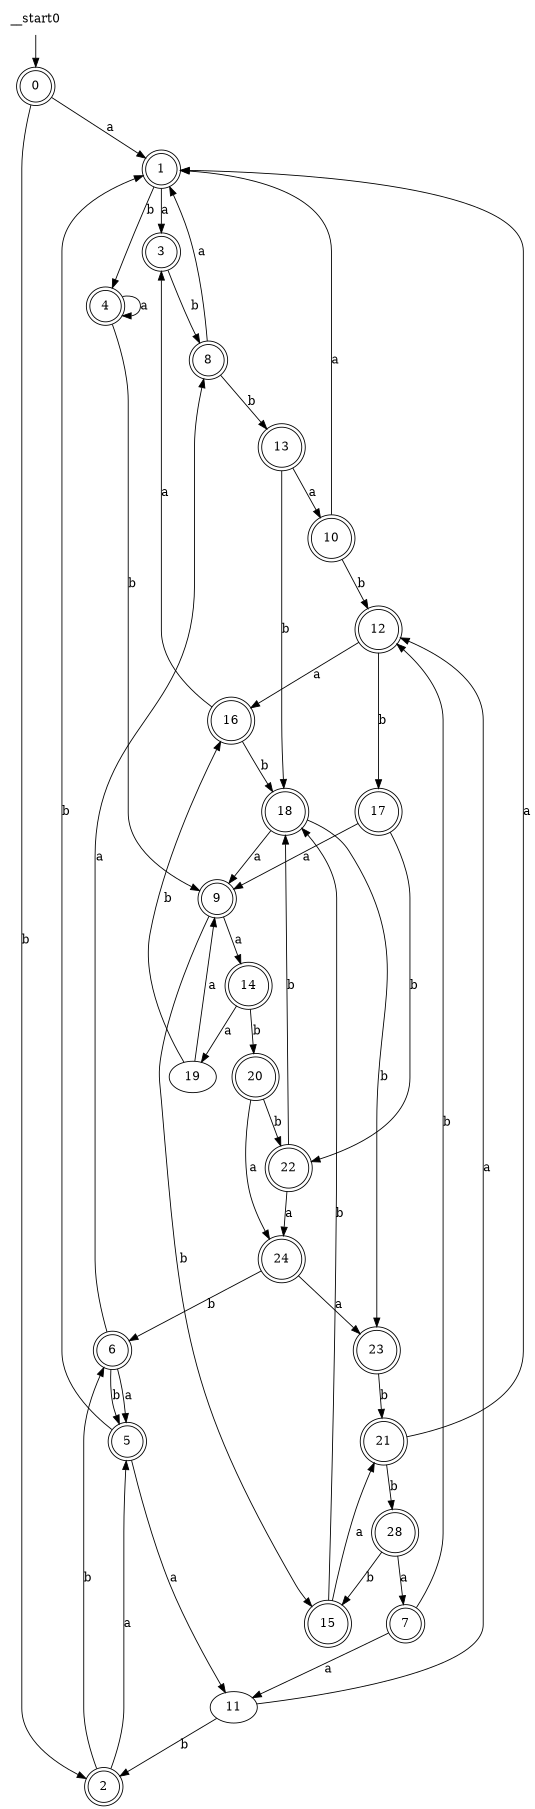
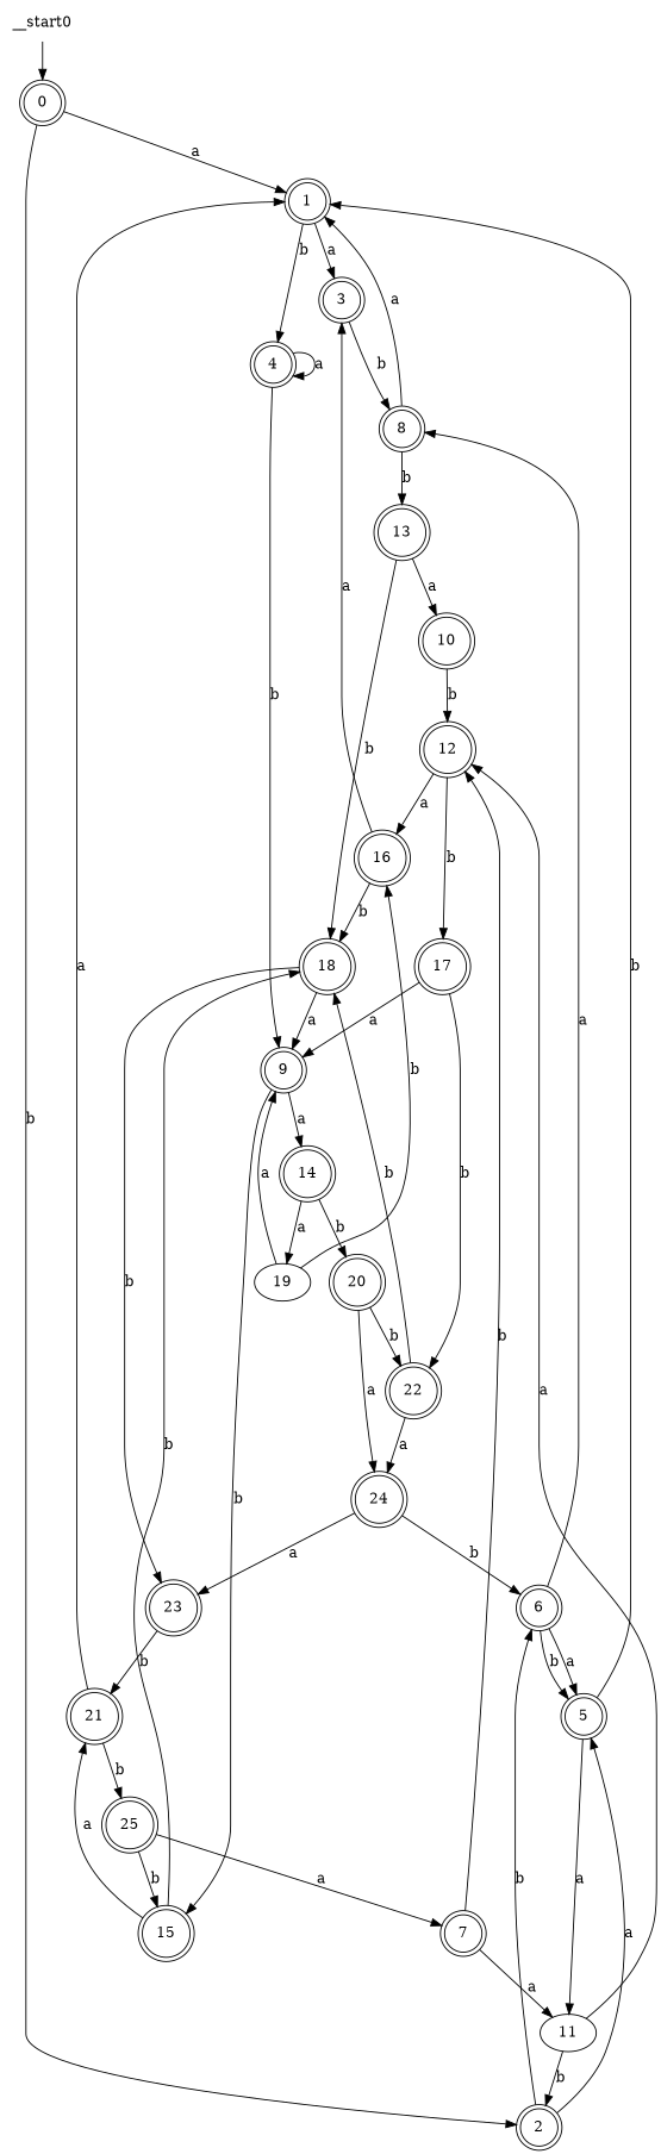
  digraph {
    node [shape=doublecircle]
    __start0 [shape=none]
    0
    1
    2
    3
    4
    5
    6
    8
    9
    11 [shape=""]
    7
    12
    13
    14
    15
    10
    16
    17
    18
    19 [shape=""]
    20
    21
    22
    23
    24
-   25 [label=28]
+   25
    __start0 -> 0
    0 -> 1 [label=a]
    0 -> 2 [label=b]
    1 -> 3 [label=a]
    1 -> 4 [label=b]
    2 -> 5 [label=a]
    2 -> 6 [label=b]
    3 -> 8 [label=b]
    4 -> 4 [label=a]
    4 -> 9 [label=b]
    5 -> 1 [label=b]
    5 -> 11 [label=a]
    6 -> 5 [label=a]
    6 -> 5 [label=b]
    6 -> 8 [label=a]
    8 -> 1 [label=a]
    8 -> 13 [label=b]
    9 -> 14 [label=a]
    9 -> 15 [label=b]
    11 -> 2 [label=b]
    11 -> 12 [label=a]
    7 -> 11 [label=a]
    7 -> 12 [label=b]
    12 -> 16 [label=a]
    12 -> 17 [label=b]
    13 -> 10 [label=a]
    13 -> 18 [label=b]
    14 -> 19 [label=a]
    14 -> 20 [label=b]
    15 -> 18 [label=b]
    15 -> 21 [label=a]
-   10 -> 1 [label=a]
    10 -> 12 [label=b]
    16 -> 3 [label=a]
    16 -> 18 [label=b]
    17 -> 9 [label=a]
    17 -> 22 [label=b]
    18 -> 9 [label=a]
    18 -> 23 [label=b]
    19 -> 9 [label=a]
    19 -> 16 [label=b]
    20 -> 22 [label=b]
    20 -> 24 [label=a]
    21 -> 1 [label=a]
    21 -> 25 [label=b]
    22 -> 18 [label=b]
    22 -> 24 [label=a]
    23 -> 21 [label=b]
    24 -> 6 [label=b]
    24 -> 23 [label=a]
    25 -> 7 [label=a]
    25 -> 15 [label=b]
  }
